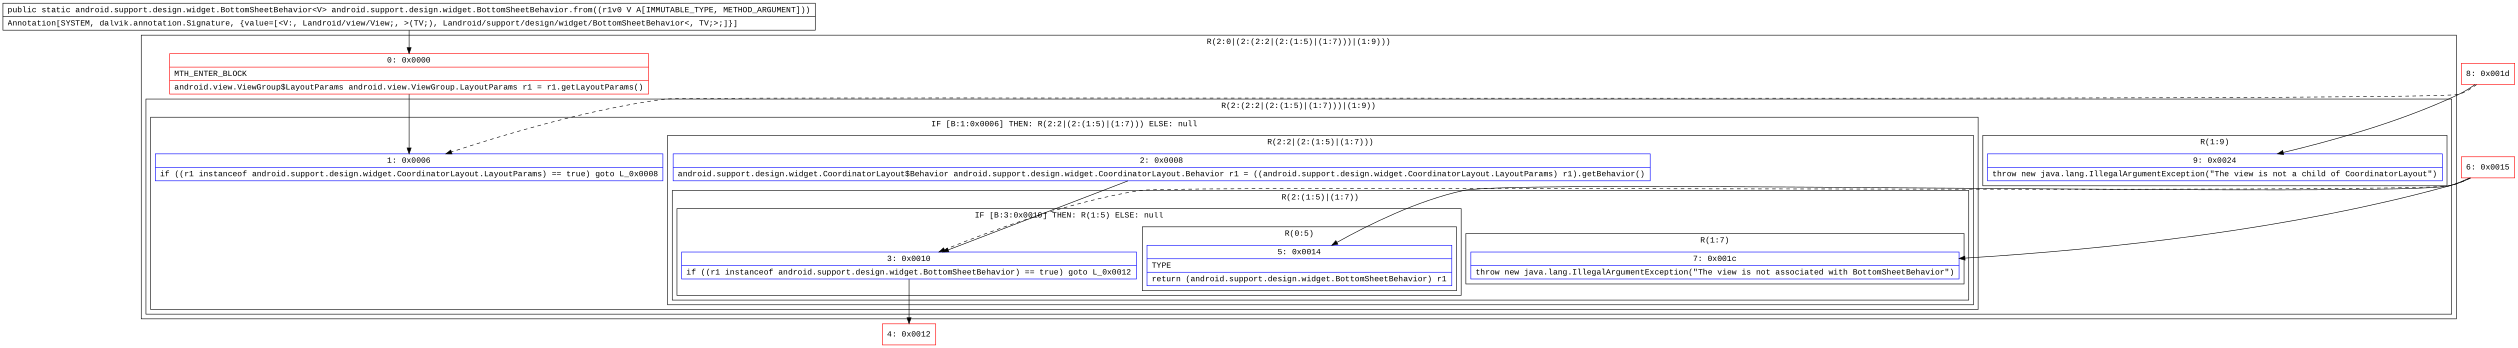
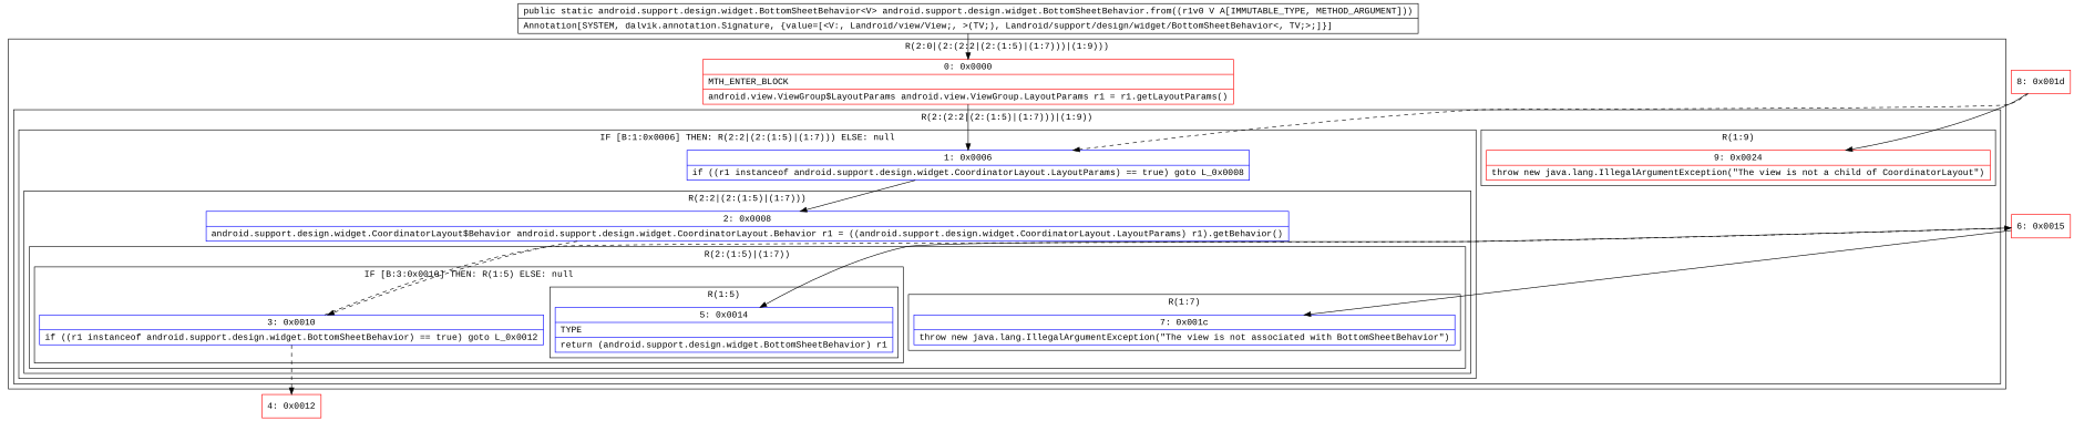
  digraph {
    fontname="Liberation Mono"
    node [color=blue fontname="Liberation Mono" shape=record]
    edge [fontname="Liberation Mono"]
    n1 [label="{5\:\ 0x0014|TYPE\l|return (android.support.design.widget.BottomSheetBehavior) r1\l}"]
    n2 [label="{3\:\ 0x0010|if ((r1 instanceof android.support.design.widget.BottomSheetBehavior) == true) goto L_0x0012\l}"]
    n3 [label="{7\:\ 0x001c|throw new java.lang.IllegalArgumentException(\"The view is not associated with BottomSheetBehavior\")\l}"]
    n4 [label="{2\:\ 0x0008|android.support.design.widget.CoordinatorLayout$Behavior android.support.design.widget.CoordinatorLayout.Behavior r1 = ((android.support.design.widget.CoordinatorLayout.LayoutParams) r1).getBehavior()\l}"]
    n5 [label="{1\:\ 0x0006|if ((r1 instanceof android.support.design.widget.CoordinatorLayout.LayoutParams) == true) goto L_0x0008\l}"]
-   n6 [label="{9\:\ 0x0024|throw new java.lang.IllegalArgumentException(\"The view is not a child of CoordinatorLayout\")\l}"]
+   n6 [color=red label="{9\:\ 0x0024|throw new java.lang.IllegalArgumentException(\"The view is not a child of CoordinatorLayout\")\l}"]
    n7 [color=red label="{0\:\ 0x0000|MTH_ENTER_BLOCK\l|android.view.ViewGroup$LayoutParams android.view.ViewGroup.LayoutParams r1 = r1.getLayoutParams()\l}"]
    n8 [color=red label="{4\:\ 0x0012}"]
    n9 [color=red label="{6\:\ 0x0015}"]
    n10 [color=red label="{8\:\ 0x001d}"]
    n11 [label="{public static android.support.design.widget.BottomSheetBehavior\<V\> android.support.design.widget.BottomSheetBehavior.from((r1v0 V A[IMMUTABLE_TYPE, METHOD_ARGUMENT]))  | Annotation[SYSTEM, dalvik.annotation.Signature, \{value=[\<V:, Landroid\/view\/View;, \>(TV;), Landroid\/support\/design\/widget\/BottomSheetBehavior\<, TV;\>;]\}]\l}" color=""]
    subgraph cluster_1 {
      label="R(2:0|(2:(2:2|(2:(1:5)|(1:7)))|(1:9)))"
      n7
      subgraph cluster_2 {
        label="R(2:(2:2|(2:(1:5)|(1:7)))|(1:9))"
        subgraph cluster_3 {
          label="IF [B:1:0x0006] THEN: R(2:2|(2:(1:5)|(1:7))) ELSE: null"
          n5
          subgraph cluster_4 {
            label="R(2:2|(2:(1:5)|(1:7)))"
            n4
            subgraph cluster_5 {
              label="R(2:(1:5)|(1:7))"
              subgraph cluster_6 {
                label="IF [B:3:0x0010] THEN: R(1:5) ELSE: null"
                n2
                subgraph cluster_7 {
-                 label="R(0:5)"
+                 label="R(1:5)"
                  n1
                }
              }
              subgraph cluster_8 {
                label="R(1:7)"
                n3
              }
            }
          }
        }
        subgraph cluster_9 {
          label="R(1:9)"
          n6
        }
      }
    }
-   n2 -> n8
-   n9 -> n2 [style=dashed]
-   n4 -> n2
+   n2 -> n8 [style=dashed]
+   n2 -> n9 [style=dashed]
+   n4 -> n2 [style=dashed]
+   n5 -> n4
    n7 -> n5
    n9 -> n1
    n9 -> n3
    n10 -> n5 [style=dashed]
    n10 -> n6
    n11 -> n7
  }
